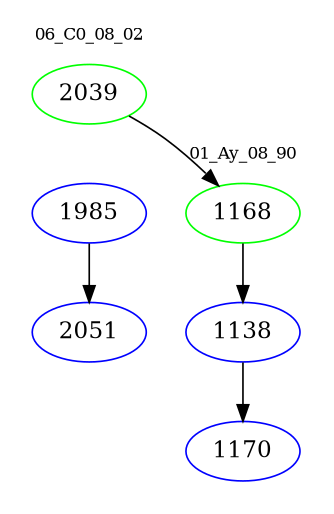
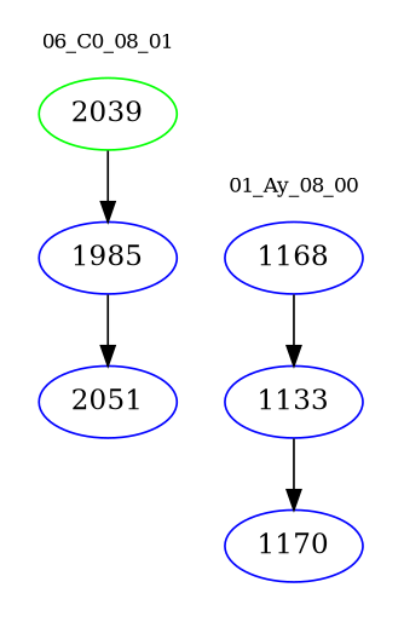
  digraph {
    fontname="DejaVu Serif"
    node [color=blue fontname="DejaVu Serif"]
    edge [color=black fontname="DejaVu Serif"]
-   n1 [color=green label=1168]
-   n2 [label=1138]
+   n1 [label=1168]
+   n2 [label=1133]
    n3 [label=1170]
    n4 [color=green label=2039]
    n5 [label=1985]
    n6 [label=2051]
    subgraph cluster_1 {
      color=white
      fontsize=10
-     label="01_Ay_08_90"
+     label="01_Ay_08_00"
      n1
      n2
      n3
    }
    subgraph cluster_2 {
      color=white
      fontsize=10
-     label="06_C0_08_02"
+     label="06_C0_08_01"
      n4
      n5
      n6
    }
    n1 -> n2
    n2 -> n3
-   n4 -> n1
+   n4 -> n5
    n5 -> n6
  }
